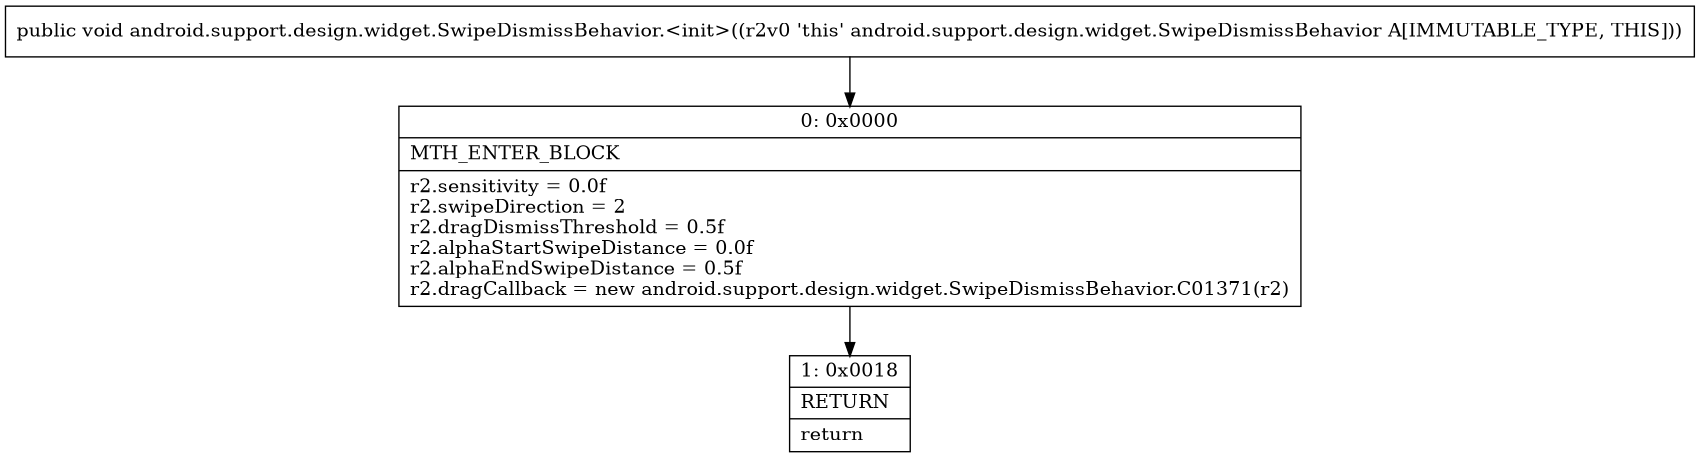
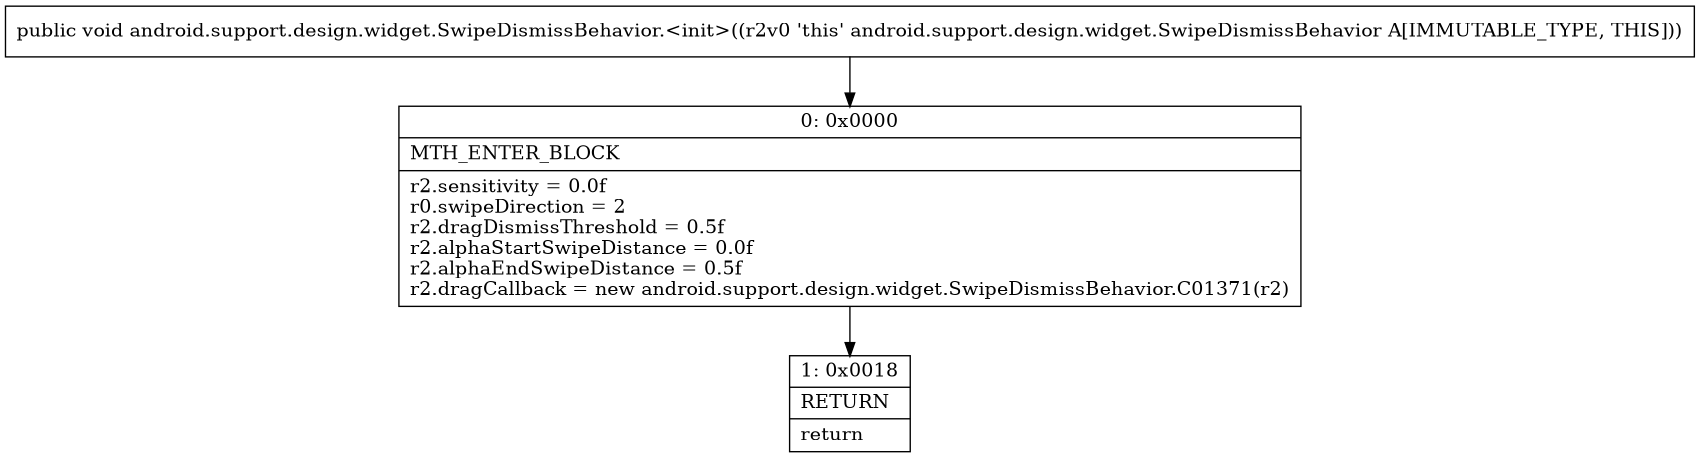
  digraph {
    node [shape=record]
-   n1 [label="{0\:\ 0x0000|MTH_ENTER_BLOCK\l|r2.sensitivity = 0.0f\lr2.swipeDirection = 2\lr2.dragDismissThreshold = 0.5f\lr2.alphaStartSwipeDistance = 0.0f\lr2.alphaEndSwipeDistance = 0.5f\lr2.dragCallback = new android.support.design.widget.SwipeDismissBehavior.C01371(r2)\l}"]
+   n1 [label="{0\:\ 0x0000|MTH_ENTER_BLOCK\l|r2.sensitivity = 0.0f\lr0.swipeDirection = 2\lr2.dragDismissThreshold = 0.5f\lr2.alphaStartSwipeDistance = 0.0f\lr2.alphaEndSwipeDistance = 0.5f\lr2.dragCallback = new android.support.design.widget.SwipeDismissBehavior.C01371(r2)\l}"]
    n2 [label="{1\:\ 0x0018|RETURN\l|return\l}"]
    n3 [label="{public void android.support.design.widget.SwipeDismissBehavior.\<init\>((r2v0 'this' android.support.design.widget.SwipeDismissBehavior A[IMMUTABLE_TYPE, THIS])) }"]
    n1 -> n2
    n3 -> n1
  }
